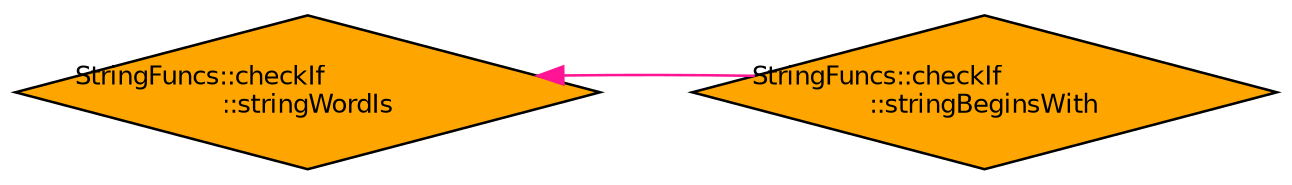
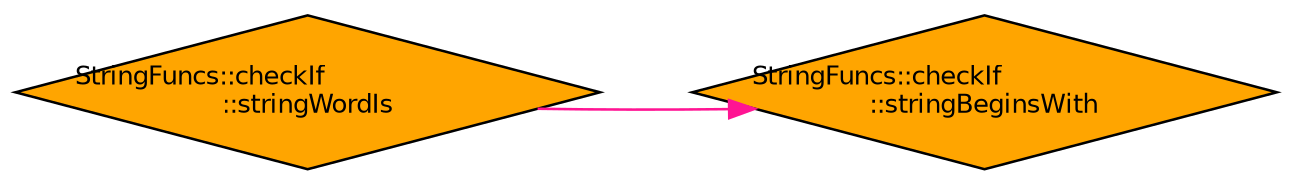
  digraph {
    rankdir=LR
    node [color=black fillcolor=orange fontname=Helvetica fontsize=10 shape=diamond style=filled]
    n1 [fontcolor=black height=0.2 label="StringFuncs::checkIf\l::stringWordIs" width=0.4]
    n2 [height=0.2 label="StringFuncs::checkIf\l::stringBeginsWith" width=0.4]
-   n2 -> n1 [color=deeppink fontname=Helvetica fontsize=10 labelfontname=Helvetica labelfontsize=10 style=solid]
+   n1 -> n2 [color=deeppink fontname=Helvetica fontsize=10 labelfontname=Helvetica labelfontsize=10 style=solid]
  }
